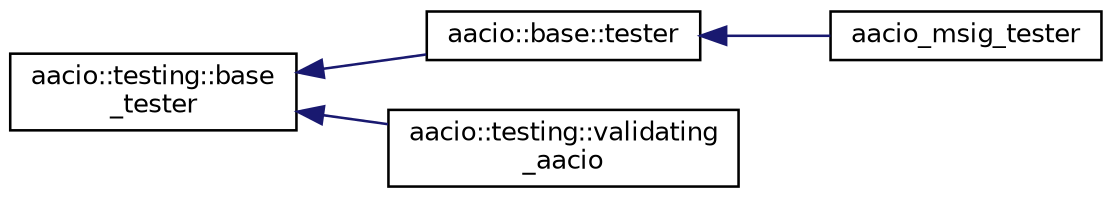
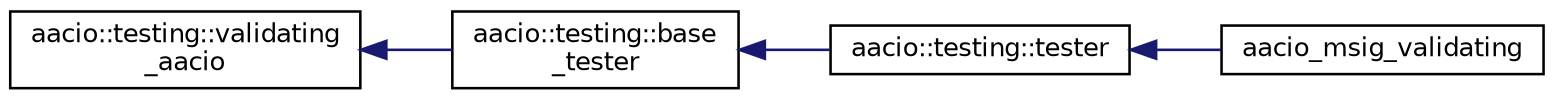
  digraph {
    rankdir=LR
    node [color=black fillcolor=white fontname=Helvetica fontsize=10 shape=record style=filled]
    edge [color=midnightblue dir=back fontname=Helvetica fontsize=10 labelfontname=Helvetica labelfontsize=10 style=solid]
    n1 [height=0.2 label="aacio::testing::base\l_tester" width=0.4]
-   n2 [height=0.2 label="aacio::base::tester" width=0.4]
+   n2 [height=0.2 label="aacio::testing::tester" width=0.4]
    n3 [height=0.2 label="aacio::testing::validating\l_aacio" width=0.4]
-   n4 [height=0.2 label=aacio_msig_tester width=0.4]
+   n4 [height=0.2 label=aacio_msig_validating width=0.4]
    n1 -> n2
-   n1 -> n3
+   n3 -> n1
    n2 -> n4
  }
